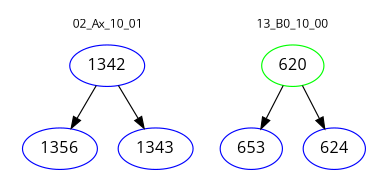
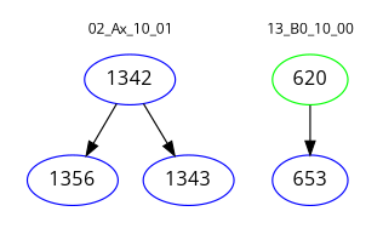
  digraph {
    fontname="Open Sans"
    node [color=blue fontname="Open Sans"]
    edge [color=black fontname="Open Sans"]
    n1 [label=1342]
    n2 [label=1356]
    n3 [label=1343]
    n4 [color=green label=620]
    n5 [label=653]
-   n6 [label=624]
    subgraph cluster_1 {
      color=white
      fontsize=10
      label="02_Ax_10_01"
      n1
      n2
      n3
    }
    subgraph cluster_2 {
      color=white
      fontsize=10
      label="13_B0_10_00"
      n4
      n5
-     n6
    }
    n1 -> n2
    n1 -> n3
    n4 -> n5
-   n4 -> n6
  }
